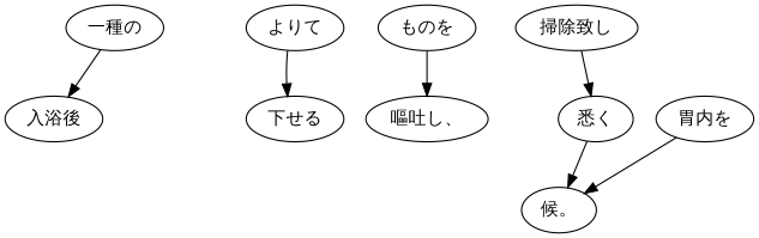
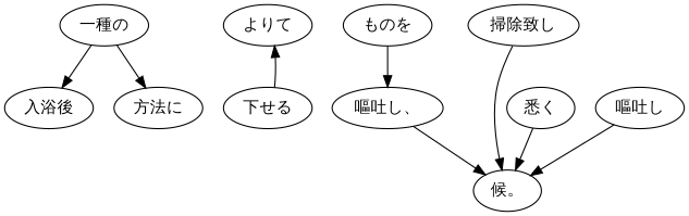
  digraph {
    n1 [label="入浴後"]
    n2 [label="一種の"]
+   n3 [label="方法に"]
    n4 [label="よりて"]
    n5 [label="下せる"]
    n6 [label="ものを"]
    n7 [label="嘔吐し、"]
    n8 [label="候。"]
    n9 [label="悉く"]
-   n10 [label="胃内を"]
+   n10 [label="嘔吐し"]
    n11 [label="掃除致し"]
    n2 -> n1
-   n4 -> n5
+   n2 -> n3
+   n5 -> n4
    n6 -> n7
+   n7 -> n8
    n9 -> n8
    n10 -> n8
-   n11 -> n9
+   n11 -> n8
  }
